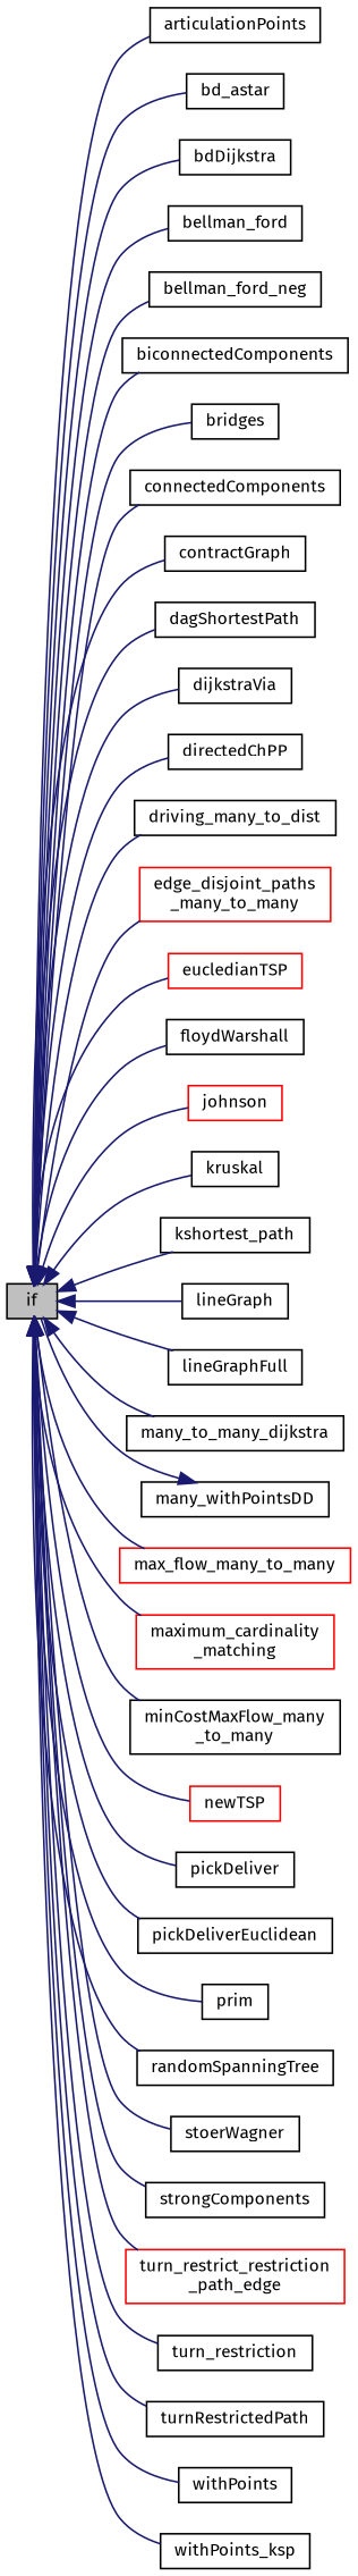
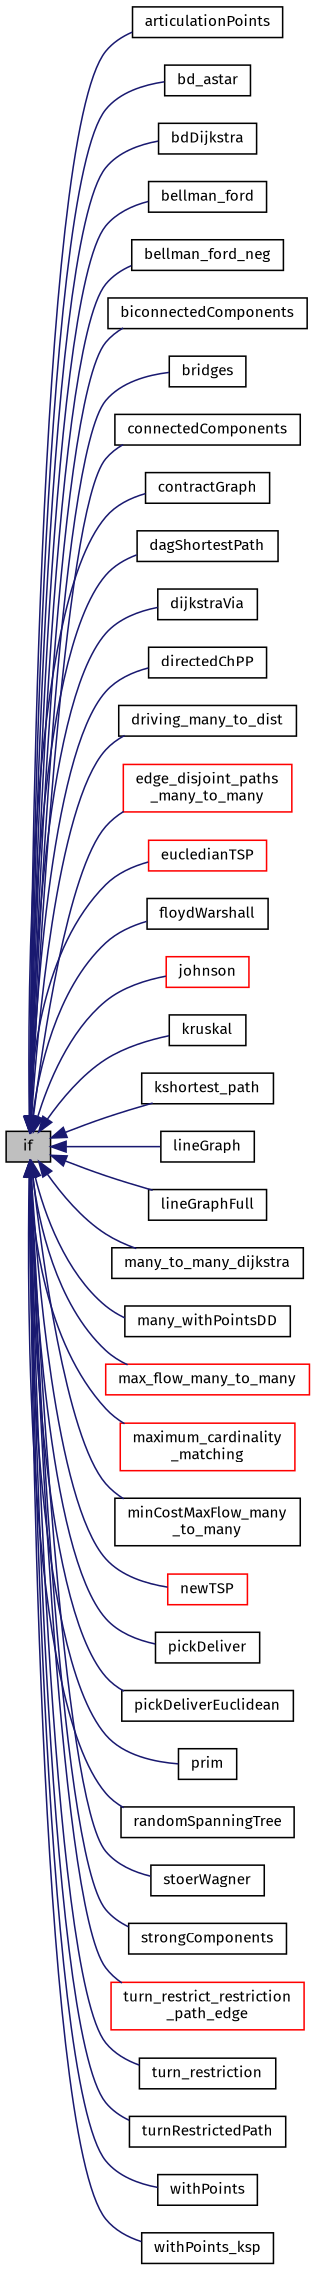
  digraph {
    fontname="Fira Sans"
    rankdir=LR
    node [color=black fillcolor=white fontname="Fira Sans" fontsize=10 shape=record style=filled]
    edge [color=midnightblue dir=back fontname="Fira Sans" fontsize=10 labelfontname=Helvetica labelfontsize=10 style=solid]
    n1 [fillcolor=grey75 fontcolor=black height=0.2 label=if width=0.4]
    n2 [height=0.2 label=articulationPoints width=0.4]
    n3 [height=0.2 label=bd_astar width=0.4]
    n4 [height=0.2 label=bdDijkstra width=0.4]
    n5 [height=0.2 label=bellman_ford width=0.4]
    n6 [height=0.2 label=bellman_ford_neg width=0.4]
    n7 [height=0.2 label=biconnectedComponents width=0.4]
    n8 [height=0.2 label=bridges width=0.4]
    n9 [height=0.2 label=connectedComponents width=0.4]
    n10 [height=0.2 label=contractGraph width=0.4]
    n11 [height=0.2 label=dagShortestPath width=0.4]
    n12 [height=0.2 label=dijkstraVia width=0.4]
    n13 [height=0.2 label=directedChPP width=0.4]
    n14 [height=0.2 label=driving_many_to_dist width=0.4]
    n15 [color=red height=0.2 label="edge_disjoint_paths\l_many_to_many" width=0.4]
    n16 [color=red height=0.2 label=eucledianTSP width=0.4]
    n17 [height=0.2 label=floydWarshall width=0.4]
    n18 [color=red height=0.2 label=johnson width=0.4]
    n19 [height=0.2 label=kruskal width=0.4]
    n20 [height=0.2 label=kshortest_path width=0.4]
    n21 [height=0.2 label=lineGraph width=0.4]
    n22 [height=0.2 label=lineGraphFull width=0.4]
    n23 [height=0.2 label=many_to_many_dijkstra width=0.4]
    n24 [height=0.2 label=many_withPointsDD width=0.4]
    n25 [color=red height=0.2 label=max_flow_many_to_many width=0.4]
    n26 [color=red height=0.2 label="maximum_cardinality\l_matching" width=0.4]
    n27 [height=0.2 label="minCostMaxFlow_many\l_to_many" width=0.4]
    n28 [color=red height=0.2 label=newTSP width=0.4]
    n29 [height=0.2 label=pickDeliver width=0.4]
    n30 [height=0.2 label=pickDeliverEuclidean width=0.4]
    n31 [height=0.2 label=prim width=0.4]
    n32 [height=0.2 label=randomSpanningTree width=0.4]
    n33 [height=0.2 label=stoerWagner width=0.4]
    n34 [height=0.2 label=strongComponents width=0.4]
    n35 [color=red height=0.2 label="turn_restrict_restriction\l_path_edge" width=0.4]
    n36 [height=0.2 label=turn_restriction width=0.4]
    n37 [height=0.2 label=turnRestrictedPath width=0.4]
    n38 [height=0.2 label=withPoints width=0.4]
    n39 [height=0.2 label=withPoints_ksp width=0.4]
    n1 -> n2
    n1 -> n3
    n1 -> n4
    n1 -> n5
    n1 -> n6
    n1 -> n7
    n1 -> n8
    n1 -> n9
    n1 -> n10
    n1 -> n11
    n1 -> n12
    n1 -> n13
    n1 -> n14
    n1 -> n15
    n1 -> n16
    n1 -> n17
    n1 -> n18
    n1 -> n19
    n1 -> n20
    n1 -> n21
    n1 -> n22
    n1 -> n23
-   n24 -> n1
+   n1 -> n24
    n1 -> n25
    n1 -> n26
    n1 -> n27
    n1 -> n28
    n1 -> n29
    n1 -> n30
    n1 -> n31
    n1 -> n32
    n1 -> n33
    n1 -> n34
    n1 -> n35
    n1 -> n36
    n1 -> n37
    n1 -> n38
    n1 -> n39
  }
